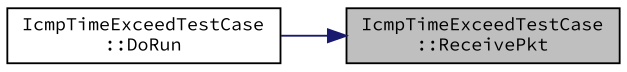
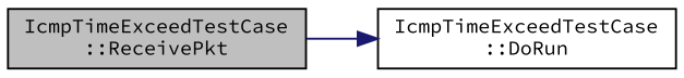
  digraph {
    rankdir=RL
    fontname="Source Code Pro"
    node [color=black fontname="Source Code Pro" fontsize=10 shape=record style=filled]
    n1 [fillcolor=grey75 fontcolor=black height=0.2 label="IcmpTimeExceedTestCase\l::ReceivePkt" width=0.4]
    n2 [fillcolor=white height=0.2 label="IcmpTimeExceedTestCase\l::DoRun" width=0.4]
-   n1 -> n2 [color=midnightblue dir=back fontname="Source Code Pro" fontsize=10 labelfontname=Helvetica labelfontsize=10 style=solid]
+   n2 -> n1 [color=midnightblue dir=back fontname="Source Code Pro" fontsize=10 labelfontname=Helvetica labelfontsize=10 style=solid]
  }
